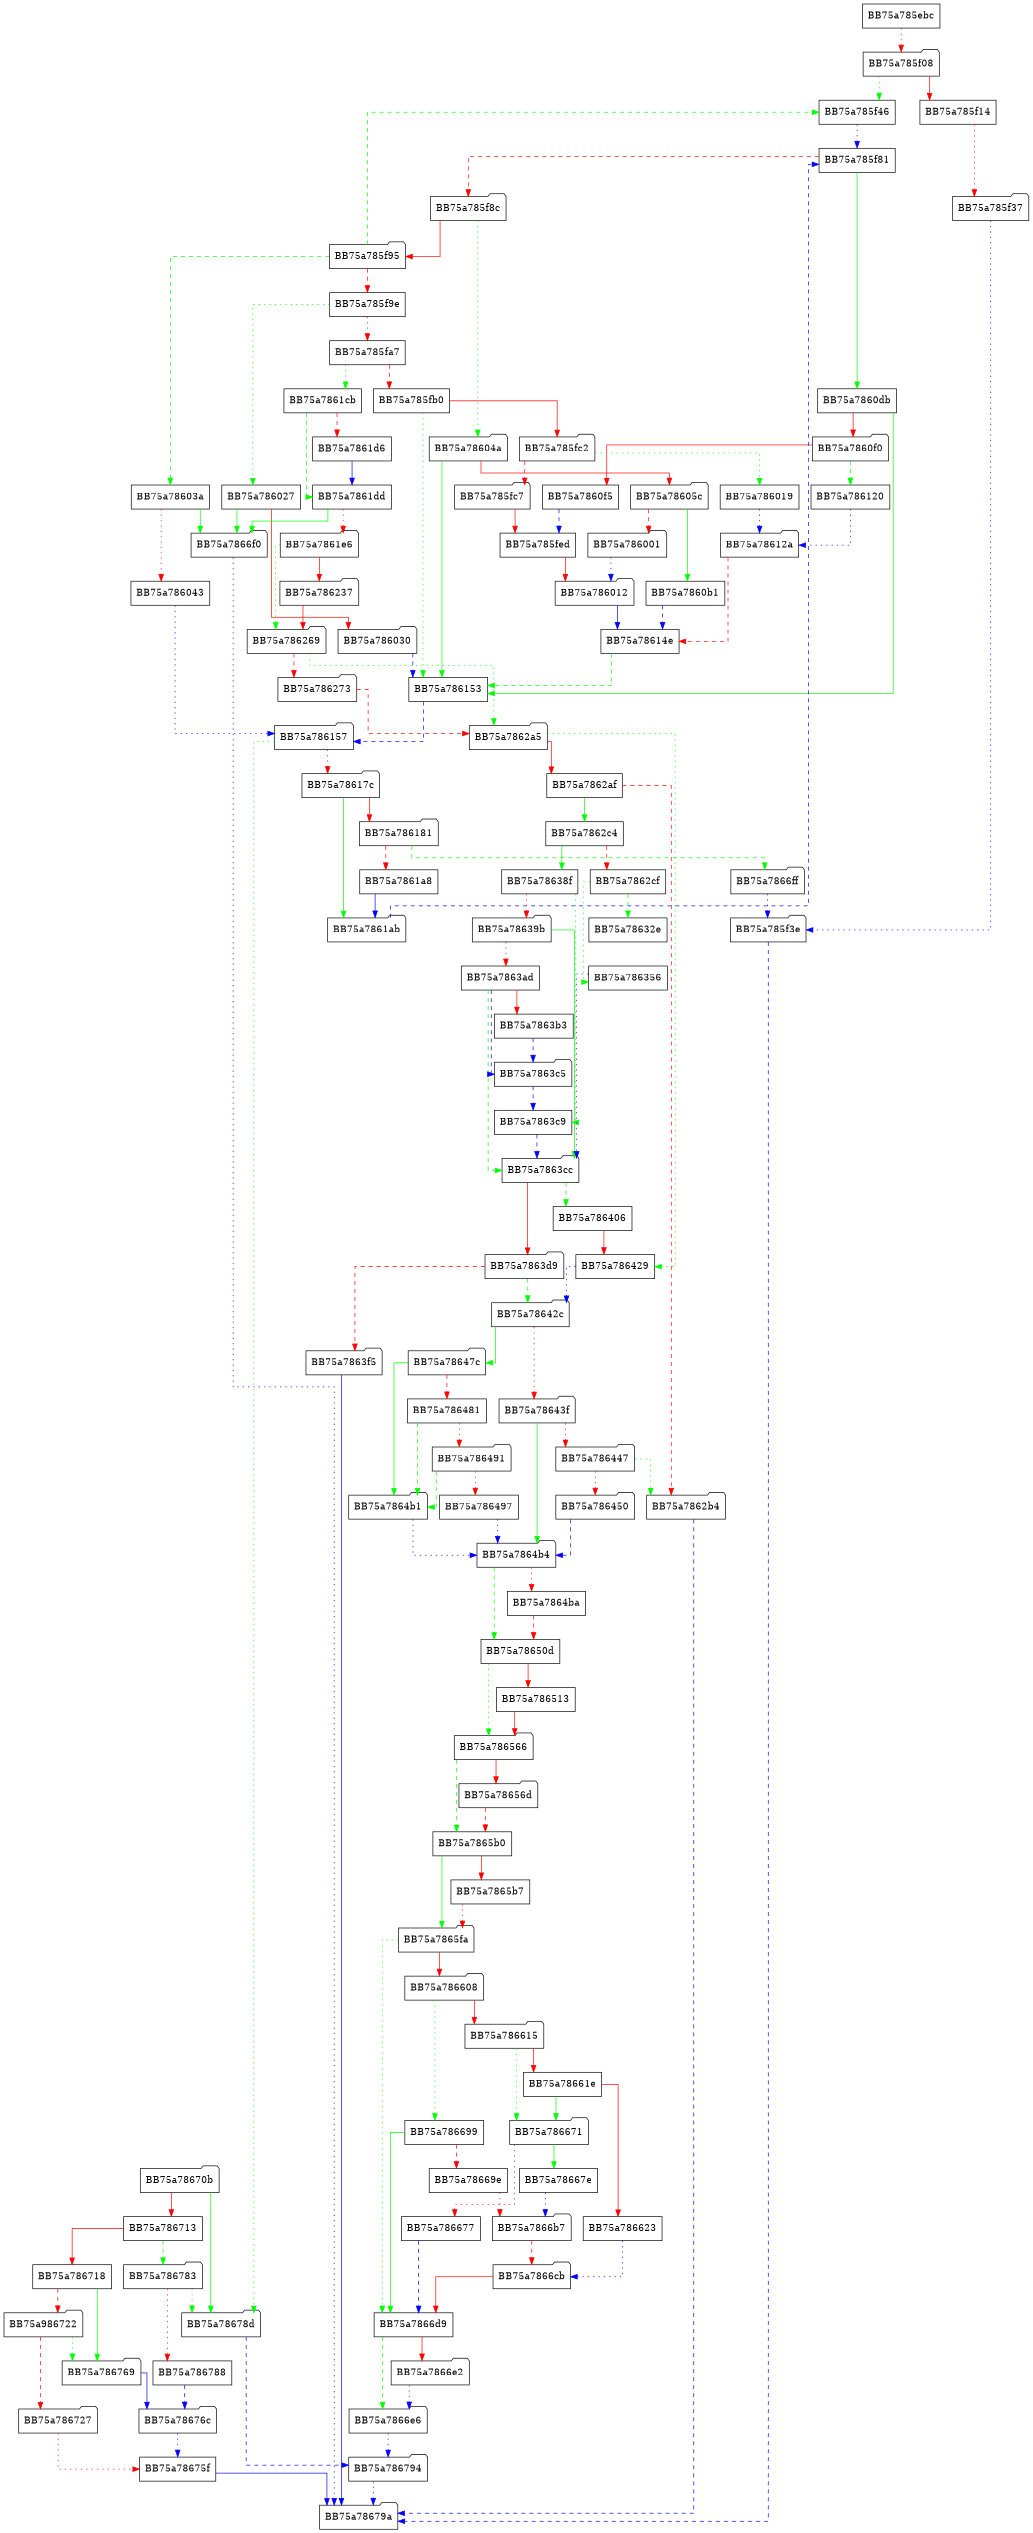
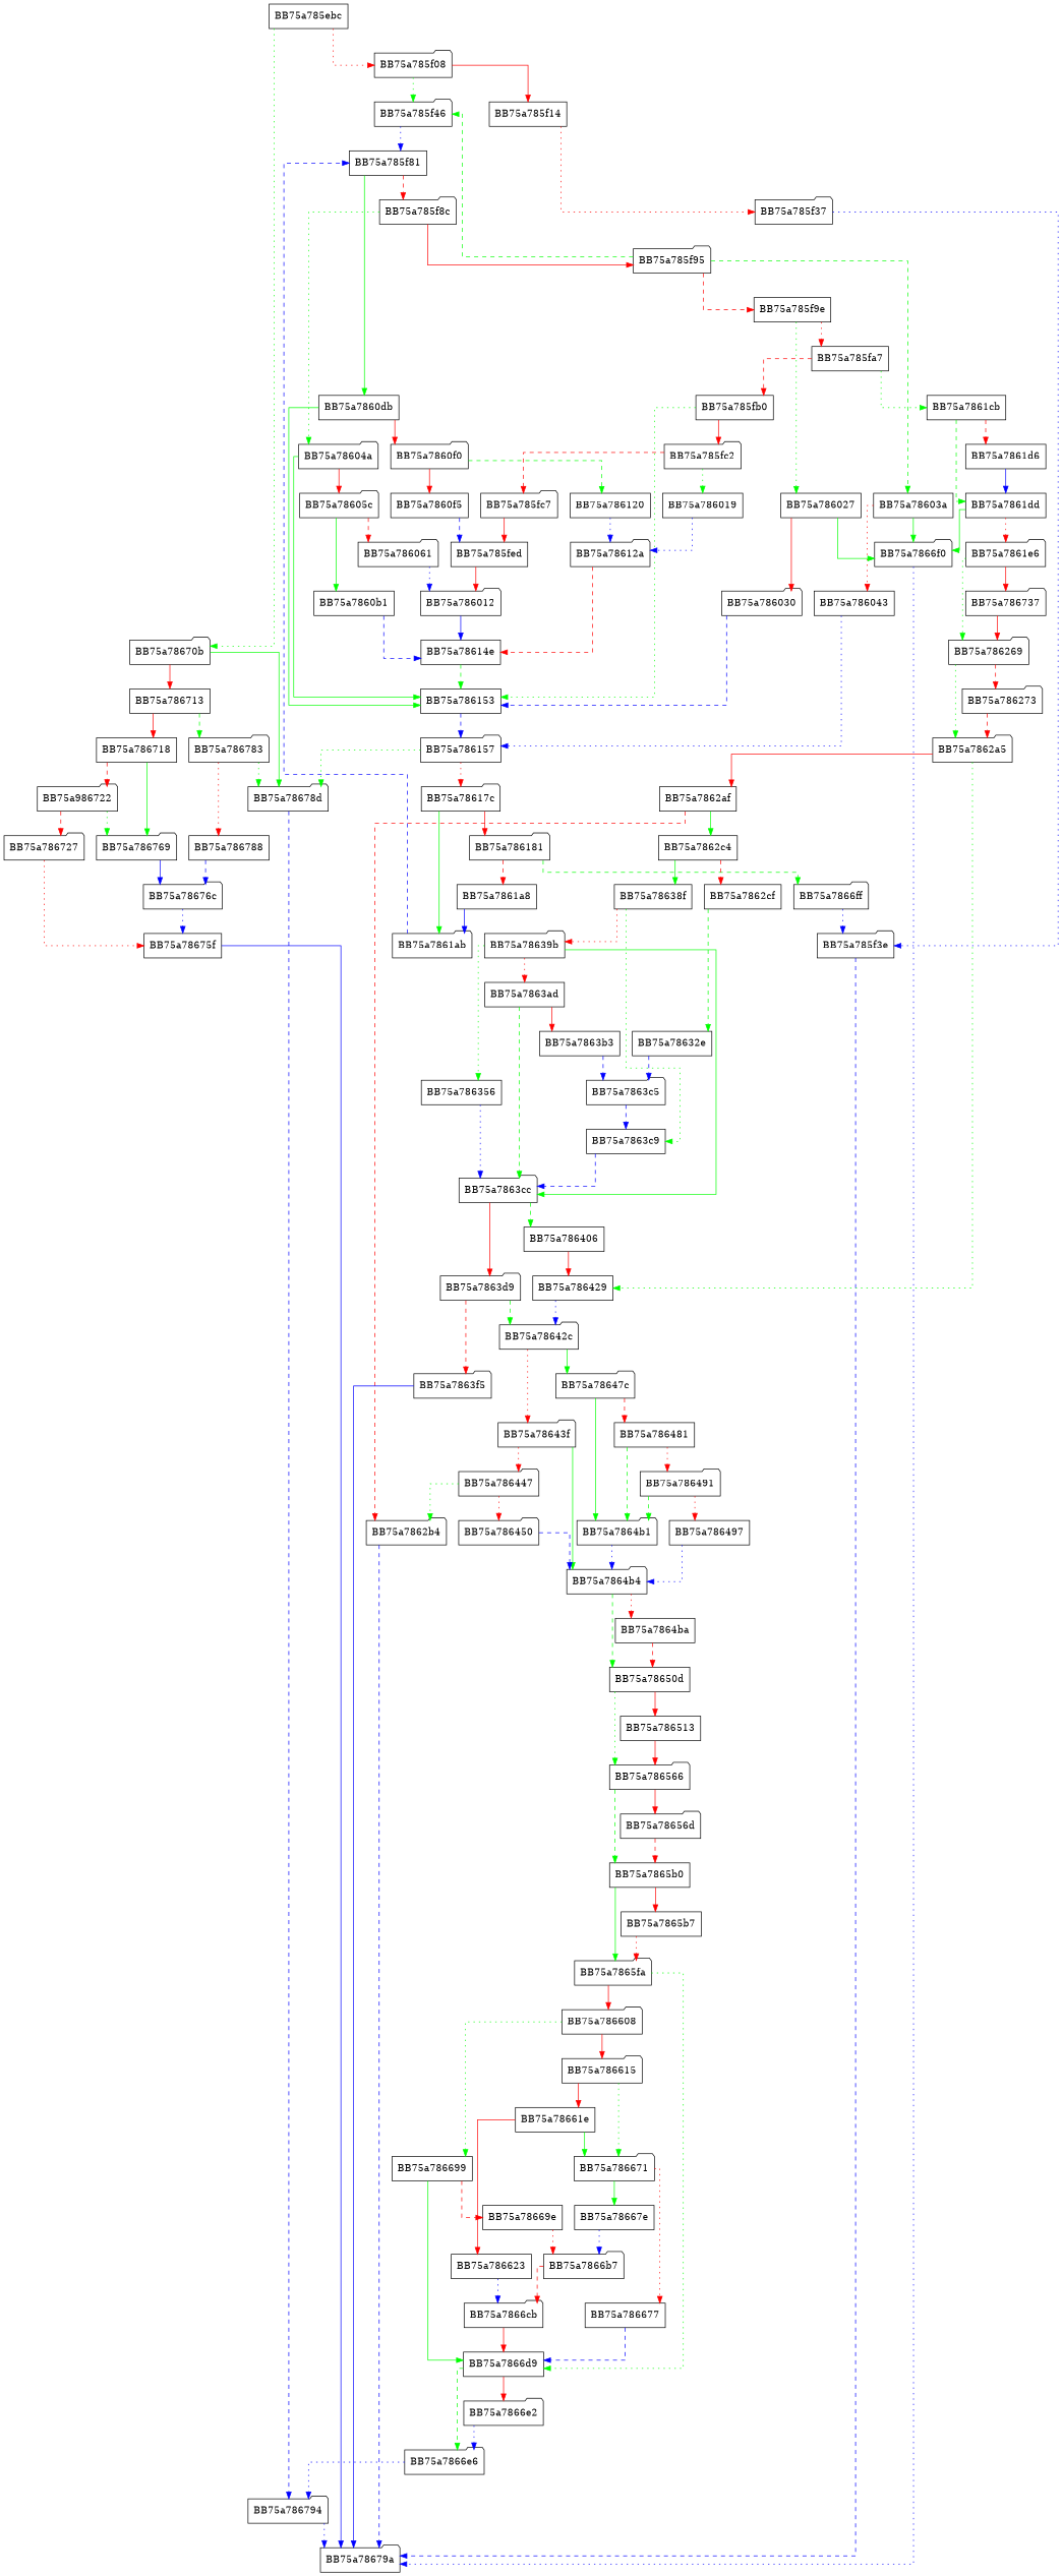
  digraph {
    splines=ortho
    node [shape=folder]
    edge [color=red style=dotted]
    BB75a785ebc [shape=box]
    BB75a78670b
    BB75a785f08
    BB75a78678d
    BB75a786713 [shape=box]
-   BB75a785f46 [shape=box]
+   BB75a785f46
    BB75a785f14 [shape=box]
    BB75a786794
    BB75a786783
    BB75a786718 [shape=box]
    BB75a785f81 [shape=box]
    BB75a785f37
    BB75a7860db [shape=box]
    BB75a785f8c
    BB75a785f3e
    BB75a78679a
    BB75a786153 [shape=box]
    BB75a7860f0
    BB75a78604a
    BB75a785f95
    BB75a786157
    BB75a786120 [shape=box]
    BB75a7860f5 [shape=box]
    BB75a78605c
    BB75a78603a [shape=box]
    BB75a785f9e [shape=box]
    BB75a7860b1 [shape=box]
-   BB75a786061 [label=BB75a786001]
+   BB75a786061
    BB75a7866f0
    BB75a786043 [shape=box]
    BB75a786027 [shape=box]
    BB75a785fa7 [shape=box]
    BB75a786030
    BB75a7861cb [shape=box]
    BB75a785fb0 [shape=box]
    BB75a7861dd [shape=box]
    BB75a7861d6 [shape=box]
    BB75a785fc2
    BB75a7861e6
    BB75a786019 [shape=box]
    BB75a785fc7
    BB75a78617c
    BB75a78612a
    BB75a785fed [shape=box]
    BB75a78614e [shape=box]
    BB75a786012
    BB75a7861ab
    BB75a786181
    BB75a7866ff
    BB75a7861a8 [shape=box]
    BB75a786269
-   BB75a786237
+   BB75a786237 [label=BB75a786737]
    BB75a7862a5
    BB75a786273
    BB75a786429 [shape=box]
    BB75a7862af [shape=box]
    BB75a78642c
    BB75a7862c4 [shape=box]
    BB75a7862b4
    BB75a78647c
    BB75a78643f
    BB75a78638f [shape=box]
    BB75a7862cf [shape=box]
    BB75a7863c9 [shape=box]
    BB75a78639b
    BB75a786356 [shape=box]
    BB75a78632e [shape=box]
    BB75a7863cc
    BB75a7863ad [shape=box]
    BB75a7863c5
    BB75a786406 [shape=box]
    BB75a7863d9
    BB75a7863f5
    BB75a7863b3 [shape=box]
    BB75a7864b1
    BB75a786481 [shape=box]
    BB75a7864b4
    BB75a786447
    BB75a786491
    BB75a78650d [shape=box]
    BB75a7864ba [shape=box]
    BB75a786450
    BB75a786566
    BB75a786513 [shape=box]
    BB75a786497 [shape=box]
    BB75a7865b0 [shape=box]
    BB75a78656d
    BB75a7865fa
    BB75a7865b7 [shape=box]
    BB75a7866d9 [shape=box]
    BB75a786608
    BB75a7866e6
    BB75a7866e2
    BB75a786699 [shape=box]
    BB75a786615
    BB75a78669e [shape=box]
    BB75a786671
    BB75a78661e [shape=box]
    BB75a7866b7
    BB75a78667e [shape=box]
    BB75a786677 [shape=box]
    BB75a786623 [shape=box]
    BB75a7866cb
    BB75a786788 [shape=box]
    BB75a786769
    n106 [label=BB75a986722]
    BB75a78676c
    BB75a786727
    BB75a78675f [shape=box]
+   BB75a785ebc -> BB75a78670b [color=green]
    BB75a785ebc -> BB75a785f08
    BB75a78670b -> BB75a78678d [color=green style=solid]
    BB75a78670b -> BB75a786713 [style=solid]
    BB75a785f08 -> BB75a785f46 [color=green]
    BB75a785f08 -> BB75a785f14 [style=solid]
    BB75a78678d -> BB75a786794 [color=blue style=dashed]
    BB75a786713 -> BB75a786783 [color=green style=dashed]
    BB75a786713 -> BB75a786718 [style=solid]
    BB75a785f46 -> BB75a785f81 [color=blue]
    BB75a785f14 -> BB75a785f37
    BB75a786794 -> BB75a78679a [color=blue]
    BB75a786783 -> BB75a78678d [color=green]
    BB75a786783 -> BB75a786788
    BB75a786718 -> BB75a786769 [color=green style=solid]
    BB75a786718 -> n106 [style=dashed]
    BB75a785f81 -> BB75a7860db [color=green style=solid]
    BB75a785f81 -> BB75a785f8c [style=dashed]
    BB75a785f37 -> BB75a785f3e [color=blue]
    BB75a7860db -> BB75a786153 [color=green style=solid]
    BB75a7860db -> BB75a7860f0 [style=solid]
    BB75a785f8c -> BB75a78604a [color=green]
    BB75a785f8c -> BB75a785f95 [style=solid]
    BB75a785f3e -> BB75a78679a [color=blue style=dashed]
    BB75a786153 -> BB75a786157 [color=blue style=dashed]
    BB75a7860f0 -> BB75a786120 [color=green style=dashed]
    BB75a7860f0 -> BB75a7860f5 [style=solid]
    BB75a78604a -> BB75a786153 [color=green style=solid]
    BB75a78604a -> BB75a78605c [style=solid]
    BB75a785f95 -> BB75a785f46 [color=green style=dashed]
    BB75a785f95 -> BB75a78603a [color=green style=dashed]
    BB75a785f95 -> BB75a785f9e [style=dashed]
    BB75a786157 -> BB75a78678d [color=green]
    BB75a786157 -> BB75a78617c
    BB75a786120 -> BB75a78612a [color=blue]
    BB75a7860f5 -> BB75a785fed [color=blue style=dashed]
    BB75a78605c -> BB75a7860b1 [color=green style=solid]
    BB75a78605c -> BB75a786061 [style=dashed]
    BB75a78603a -> BB75a7866f0 [color=green style=solid]
    BB75a78603a -> BB75a786043
    BB75a785f9e -> BB75a786027 [color=green]
    BB75a785f9e -> BB75a785fa7
    BB75a7860b1 -> BB75a78614e [color=blue style=dashed]
    BB75a786061 -> BB75a786012 [color=blue]
    BB75a7866f0 -> BB75a78679a [color=blue]
    BB75a786043 -> BB75a786157 [color=blue]
    BB75a786027 -> BB75a7866f0 [color=green style=solid]
    BB75a786027 -> BB75a786030 [style=solid]
    BB75a785fa7 -> BB75a7861cb [color=green]
    BB75a785fa7 -> BB75a785fb0 [style=dashed]
    BB75a786030 -> BB75a786153 [color=blue style=dashed]
    BB75a7861cb -> BB75a7861dd [color=green style=dashed]
    BB75a7861cb -> BB75a7861d6 [style=dashed]
    BB75a785fb0 -> BB75a786153 [color=green]
    BB75a785fb0 -> BB75a785fc2 [style=solid]
    BB75a7861dd -> BB75a7866f0 [color=green style=solid]
    BB75a7861dd -> BB75a7861e6
    BB75a7861d6 -> BB75a7861dd [color=blue style=solid]
    BB75a785fc2 -> BB75a786019 [color=green]
    BB75a785fc2 -> BB75a785fc7 [style=dashed]
    BB75a7861e6 -> BB75a786269 [color=green]
    BB75a7861e6 -> BB75a786237 [style=solid]
    BB75a786019 -> BB75a78612a [color=blue]
    BB75a785fc7 -> BB75a785fed [style=solid]
    BB75a78617c -> BB75a7861ab [color=green style=solid]
    BB75a78617c -> BB75a786181 [style=solid]
    BB75a78612a -> BB75a78614e [style=dashed]
    BB75a785fed -> BB75a786012 [style=solid]
    BB75a78614e -> BB75a786153 [color=green style=dashed]
    BB75a786012 -> BB75a78614e [color=blue style=solid]
    BB75a7861ab -> BB75a785f81 [color=blue style=dashed]
    BB75a786181 -> BB75a7866ff [color=green style=dashed]
    BB75a786181 -> BB75a7861a8 [style=dashed]
    BB75a7866ff -> BB75a785f3e [color=blue]
    BB75a7861a8 -> BB75a7861ab [color=blue style=solid]
    BB75a786269 -> BB75a7862a5 [color=green]
    BB75a786269 -> BB75a786273 [style=dashed]
    BB75a786237 -> BB75a786269 [style=solid]
    BB75a7862a5 -> BB75a786429 [color=green]
    BB75a7862a5 -> BB75a7862af [style=solid]
    BB75a786273 -> BB75a7862a5 [style=dashed]
    BB75a786429 -> BB75a78642c [color=blue]
    BB75a7862af -> BB75a7862c4 [color=green style=solid]
    BB75a7862af -> BB75a7862b4 [style=dashed]
    BB75a78642c -> BB75a78647c [color=green style=solid]
    BB75a78642c -> BB75a78643f
    BB75a7862c4 -> BB75a78638f [color=green style=solid]
    BB75a7862c4 -> BB75a7862cf [style=dashed]
    BB75a7862b4 -> BB75a78679a [color=blue style=dashed]
    BB75a78647c -> BB75a7864b1 [color=green style=solid]
    BB75a78647c -> BB75a786481 [style=dashed]
    BB75a78643f -> BB75a7864b4 [color=green style=solid]
    BB75a78643f -> BB75a786447
    BB75a78638f -> BB75a7863c9 [color=green]
    BB75a78638f -> BB75a78639b
-   BB75a7862cf -> BB75a786356 [color=green]
+   BB75a78639b -> BB75a786356 [color=green]
    BB75a7862cf -> BB75a78632e [color=green style=dashed]
    BB75a7863c9 -> BB75a7863cc [color=blue style=dashed]
    BB75a78639b -> BB75a7863cc [color=green style=solid]
    BB75a78639b -> BB75a7863ad
    BB75a786356 -> BB75a7863cc [color=blue]
-   BB75a7863ad -> BB75a7863c5 [color=blue style=dashed]
+   BB75a78632e -> BB75a7863c5 [color=blue style=dashed]
    BB75a7863cc -> BB75a786406 [color=green style=dashed]
    BB75a7863cc -> BB75a7863d9 [style=solid]
    BB75a7863ad -> BB75a7863cc [color=green style=dashed]
    BB75a7863ad -> BB75a7863b3 [style=solid]
    BB75a7863c5 -> BB75a7863c9 [color=blue style=dashed]
    BB75a786406 -> BB75a786429 [style=solid]
    BB75a7863d9 -> BB75a78642c [color=green style=dashed]
    BB75a7863d9 -> BB75a7863f5 [style=dashed]
    BB75a7863f5 -> BB75a78679a [color=blue style=solid]
    BB75a7863b3 -> BB75a7863c5 [color=blue style=dashed]
    BB75a7864b1 -> BB75a7864b4 [color=blue]
    BB75a786481 -> BB75a7864b1 [color=green style=dashed]
    BB75a786481 -> BB75a786491
    BB75a7864b4 -> BB75a78650d [color=green style=dashed]
    BB75a7864b4 -> BB75a7864ba
    BB75a786447 -> BB75a7862b4 [color=green]
    BB75a786447 -> BB75a786450
    BB75a786491 -> BB75a7864b1 [color=green style=dashed]
    BB75a786491 -> BB75a786497
    BB75a78650d -> BB75a786566 [color=green]
    BB75a78650d -> BB75a786513 [style=solid]
    BB75a7864ba -> BB75a78650d [style=dashed]
    BB75a786450 -> BB75a7864b4 [color=blue style=dashed]
    BB75a786566 -> BB75a7865b0 [color=green style=dashed]
    BB75a786566 -> BB75a78656d [style=solid]
    BB75a786513 -> BB75a786566 [style=solid]
    BB75a786497 -> BB75a7864b4 [color=blue]
    BB75a7865b0 -> BB75a7865fa [color=green style=solid]
    BB75a7865b0 -> BB75a7865b7 [style=solid]
    BB75a78656d -> BB75a7865b0 [style=dashed]
    BB75a7865fa -> BB75a7866d9 [color=green]
    BB75a7865fa -> BB75a786608 [style=solid]
    BB75a7865b7 -> BB75a7865fa
    BB75a7866d9 -> BB75a7866e6 [color=green style=dashed]
    BB75a7866d9 -> BB75a7866e2 [style=solid]
    BB75a786608 -> BB75a786699 [color=green]
    BB75a786608 -> BB75a786615 [style=solid]
    BB75a7866e6 -> BB75a786794 [color=blue]
    BB75a7866e2 -> BB75a7866e6 [color=blue]
    BB75a786699 -> BB75a7866d9 [color=green style=solid]
    BB75a786699 -> BB75a78669e [style=dashed]
    BB75a786615 -> BB75a786671 [color=green]
    BB75a786615 -> BB75a78661e [style=solid]
    BB75a78669e -> BB75a7866b7
    BB75a786671 -> BB75a78667e [color=green style=solid]
    BB75a786671 -> BB75a786677
    BB75a78661e -> BB75a786671 [color=green style=solid]
    BB75a78661e -> BB75a786623 [style=solid]
    BB75a7866b7 -> BB75a7866cb [style=dashed]
    BB75a78667e -> BB75a7866b7 [color=blue]
    BB75a786677 -> BB75a7866d9 [color=blue style=dashed]
    BB75a786623 -> BB75a7866cb [color=blue]
    BB75a7866cb -> BB75a7866d9 [style=solid]
    BB75a786788 -> BB75a78676c [color=blue style=dashed]
    BB75a786769 -> BB75a78676c [color=blue style=solid]
    n106 -> BB75a786769 [color=green]
    n106 -> BB75a786727 [style=dashed]
    BB75a78676c -> BB75a78675f [color=blue]
    BB75a786727 -> BB75a78675f
    BB75a78675f -> BB75a78679a [color=blue style=solid]
  }
